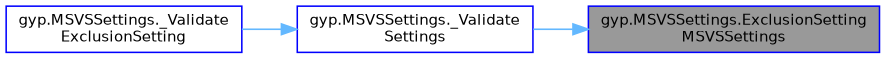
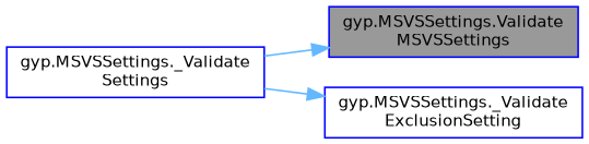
  digraph {
    rankdir=LR
    node [color=blue fillcolor=white fontname=Helvetica fontsize=10 shape=box style=filled]
    edge [color=steelblue1 fontname=Helvetica fontsize=10 labelfontname=Helvetica labelfontsize=10 style=solid]
-   n1 [fillcolor=grey60 fontcolor=black height=0.2 label="gyp.MSVSSettings.ExclusionSetting\lMSVSSettings" width=0.4]
+   n1 [fillcolor=grey60 fontcolor=black height=0.2 label="gyp.MSVSSettings.Validate\lMSVSSettings" width=0.4]
    n2 [height=0.2 label="gyp.MSVSSettings._Validate\lSettings" width=0.4]
    n3 [height=0.2 label="gyp.MSVSSettings._Validate\lExclusionSetting" width=0.4]
    n2 -> n1
-   n3 -> n2
+   n2 -> n3
  }
